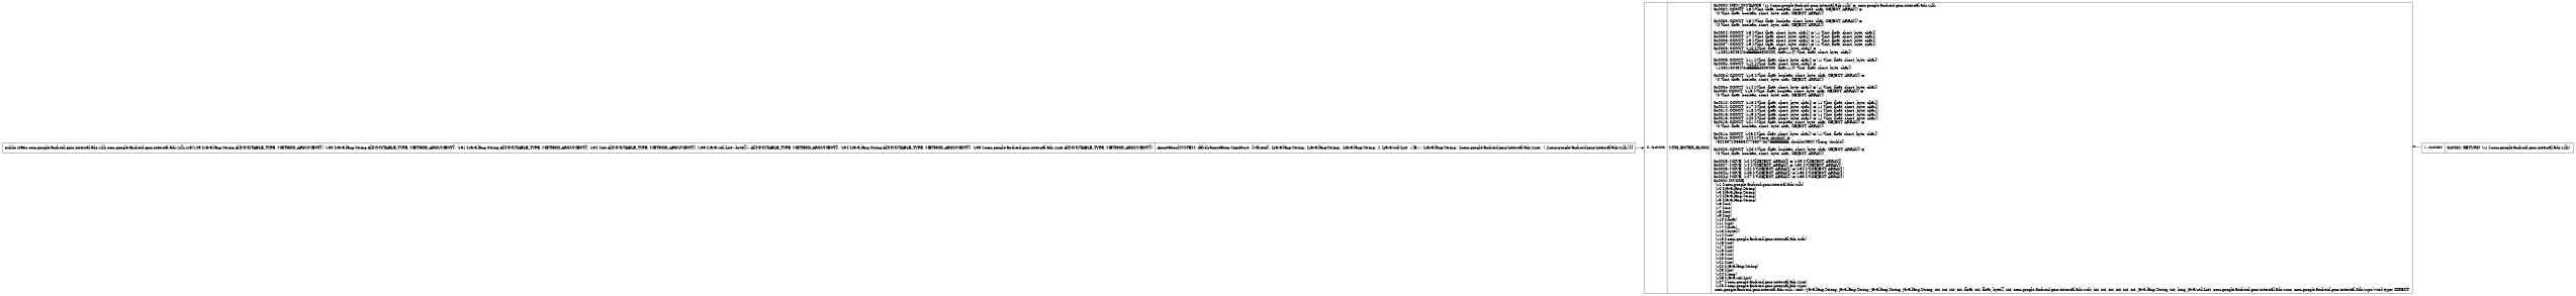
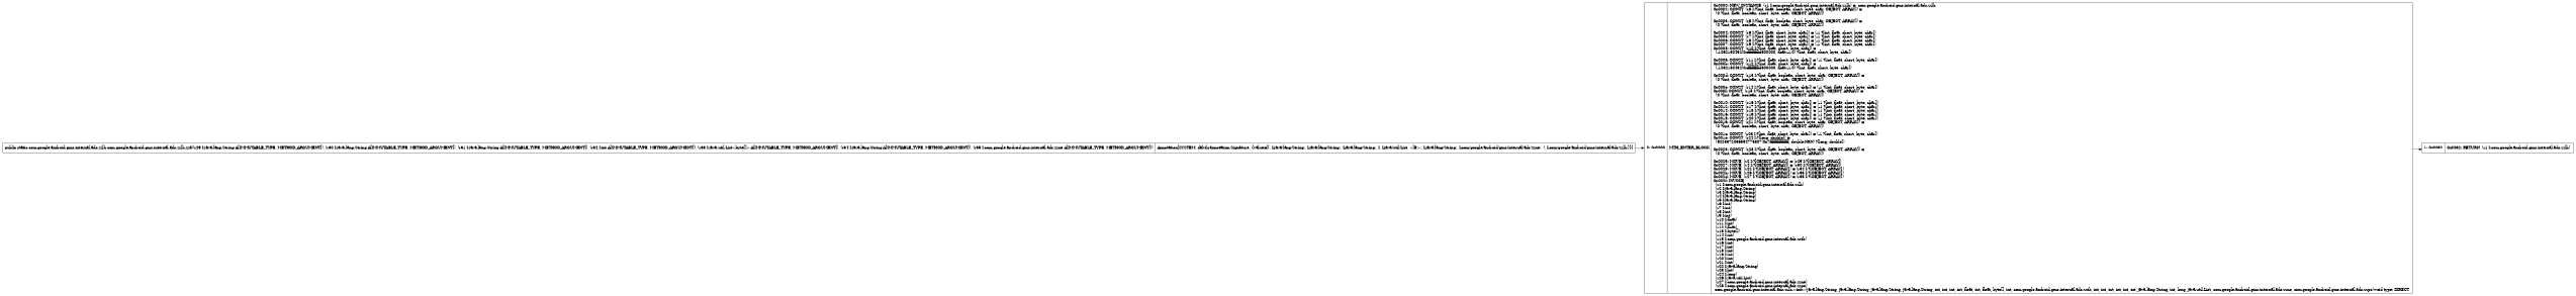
  digraph {
    rankdir=LR
    node [shape=record]
    n1 [label="{0\:\ 0x0000|MTH_ENTER_BLOCK\l|0x0000: NEW_INSTANCE  (r1 I:com.google.android.gms.internal.ads.zzlh) =  com.google.android.gms.internal.ads.zzlh \l0x0002: CONST  (r3 I:?[int, float, boolean, short, byte, char, OBJECT, ARRAY]) = \l  (0 ?[int, float, boolean, short, byte, char, OBJECT, ARRAY])\l \l0x0003: CONST  (r5 I:?[int, float, boolean, short, byte, char, OBJECT, ARRAY]) = \l  (0 ?[int, float, boolean, short, byte, char, OBJECT, ARRAY])\l \l0x0004: CONST  (r6 I:?[int, float, short, byte, char]) = (\-1 ?[int, float, short, byte, char]) \l0x0005: CONST  (r7 I:?[int, float, short, byte, char]) = (\-1 ?[int, float, short, byte, char]) \l0x0006: CONST  (r8 I:?[int, float, short, byte, char]) = (\-1 ?[int, float, short, byte, char]) \l0x0007: CONST  (r9 I:?[int, float, short, byte, char]) = (\-1 ?[int, float, short, byte, char]) \l0x0008: CONST  (r10 I:?[int, float, short, byte, char]) = \l  (\-1082130432(0xffffffffbf800000, float:\-1.0) ?[int, float, short, byte, char])\l \l0x000a: CONST  (r11 I:?[int, float, short, byte, char]) = (\-1 ?[int, float, short, byte, char]) \l0x000b: CONST  (r12 I:?[int, float, short, byte, char]) = \l  (\-1082130432(0xffffffffbf800000, float:\-1.0) ?[int, float, short, byte, char])\l \l0x000d: CONST  (r13 I:?[int, float, boolean, short, byte, char, OBJECT, ARRAY]) = \l  (0 ?[int, float, boolean, short, byte, char, OBJECT, ARRAY])\l \l0x000e: CONST  (r14 I:?[int, float, short, byte, char]) = (\-1 ?[int, float, short, byte, char]) \l0x000f: CONST  (r15 I:?[int, float, boolean, short, byte, char, OBJECT, ARRAY]) = \l  (0 ?[int, float, boolean, short, byte, char, OBJECT, ARRAY])\l \l0x0010: CONST  (r16 I:?[int, float, short, byte, char]) = (\-1 ?[int, float, short, byte, char]) \l0x0012: CONST  (r17 I:?[int, float, short, byte, char]) = (\-1 ?[int, float, short, byte, char]) \l0x0014: CONST  (r18 I:?[int, float, short, byte, char]) = (\-1 ?[int, float, short, byte, char]) \l0x0016: CONST  (r19 I:?[int, float, short, byte, char]) = (\-1 ?[int, float, short, byte, char]) \l0x0018: CONST  (r20 I:?[int, float, short, byte, char]) = (\-1 ?[int, float, short, byte, char]) \l0x001a: CONST  (r21 I:?[int, float, boolean, short, byte, char, OBJECT, ARRAY]) = \l  (0 ?[int, float, boolean, short, byte, char, OBJECT, ARRAY])\l \l0x001c: CONST  (r23 I:?[int, float, short, byte, char]) = (\-1 ?[int, float, short, byte, char]) \l0x001e: CONST  (r24 I:?[long, double]) = \l  (9223372036854775807(0x7fffffffffffffff, double:NaN) ?[long, double])\l \l0x0023: CONST  (r28 I:?[int, float, boolean, short, byte, char, OBJECT, ARRAY]) = \l  (0 ?[int, float, boolean, short, byte, char, OBJECT, ARRAY])\l \l0x0025: MOVE  (r2 I:?[OBJECT, ARRAY]) = (r29 I:?[OBJECT, ARRAY]) \l0x0027: MOVE  (r4 I:?[OBJECT, ARRAY]) = (r30 I:?[OBJECT, ARRAY]) \l0x0029: MOVE  (r22 I:?[OBJECT, ARRAY]) = (r34 I:?[OBJECT, ARRAY]) \l0x002b: MOVE  (r26 I:?[OBJECT, ARRAY]) = (r33 I:?[OBJECT, ARRAY]) \l0x002d: MOVE  (r27 I:?[OBJECT, ARRAY]) = (r35 I:?[OBJECT, ARRAY]) \l0x002f: INVOKE  \l  (r1 I:com.google.android.gms.internal.ads.zzlh)\l  (r2 I:java.lang.String)\l  (r3 I:java.lang.String)\l  (r4 I:java.lang.String)\l  (r5 I:java.lang.String)\l  (r6 I:int)\l  (r7 I:int)\l  (r8 I:int)\l  (r9 I:int)\l  (r10 I:float)\l  (r11 I:int)\l  (r12 I:float)\l  (r13 I:byte[])\l  (r14 I:int)\l  (r15 I:com.google.android.gms.internal.ads.zztb)\l  (r16 I:int)\l  (r17 I:int)\l  (r18 I:int)\l  (r19 I:int)\l  (r20 I:int)\l  (r21 I:int)\l  (r22 I:java.lang.String)\l  (r23 I:int)\l  (r24 I:long)\l  (r26 I:java.util.List)\l  (r27 I:com.google.android.gms.internal.ads.zzne)\l  (r28 I:com.google.android.gms.internal.ads.zzpo)\l com.google.android.gms.internal.ads.zzlh.\<init\>(java.lang.String, java.lang.String, java.lang.String, java.lang.String, int, int, int, int, float, int, float, byte[], int, com.google.android.gms.internal.ads.zztb, int, int, int, int, int, int, java.lang.String, int, long, java.util.List, com.google.android.gms.internal.ads.zzne, com.google.android.gms.internal.ads.zzpo):void type: DIRECT \l}"]
    n2 [label="{1\:\ 0x0032|0x0032: RETURN  (r1 I:com.google.android.gms.internal.ads.zzlh) \l}"]
    n3 [label="{public static com.google.android.gms.internal.ads.zzlh com.google.android.gms.internal.ads.zzlh.zza((r29 I:java.lang.String A[IMMUTABLE_TYPE, METHOD_ARGUMENT]), (r30 I:java.lang.String A[IMMUTABLE_TYPE, METHOD_ARGUMENT]), (r31 I:java.lang.String A[IMMUTABLE_TYPE, METHOD_ARGUMENT]), (r32 I:int A[IMMUTABLE_TYPE, METHOD_ARGUMENT]), (r33 I:java.util.List\<byte[]\> A[IMMUTABLE_TYPE, METHOD_ARGUMENT]), (r34 I:java.lang.String A[IMMUTABLE_TYPE, METHOD_ARGUMENT]), (r35 I:com.google.android.gms.internal.ads.zzne A[IMMUTABLE_TYPE, METHOD_ARGUMENT]))  | Annotation[SYSTEM, dalvik.annotation.Signature, \{value=[(, Ljava\/lang\/String;, Ljava\/lang\/String;, Ljava\/lang\/String;, I, Ljava\/util\/List, \<[B\>;, Ljava\/lang\/String;, Lcom\/google\/android\/gms\/internal\/ads\/zzne;, ), Lcom\/google\/android\/gms\/internal\/ads\/zzlh;]\}]\l}"]
-   n2 -> n1
+   n1 -> n2
    n3 -> n1
  }
